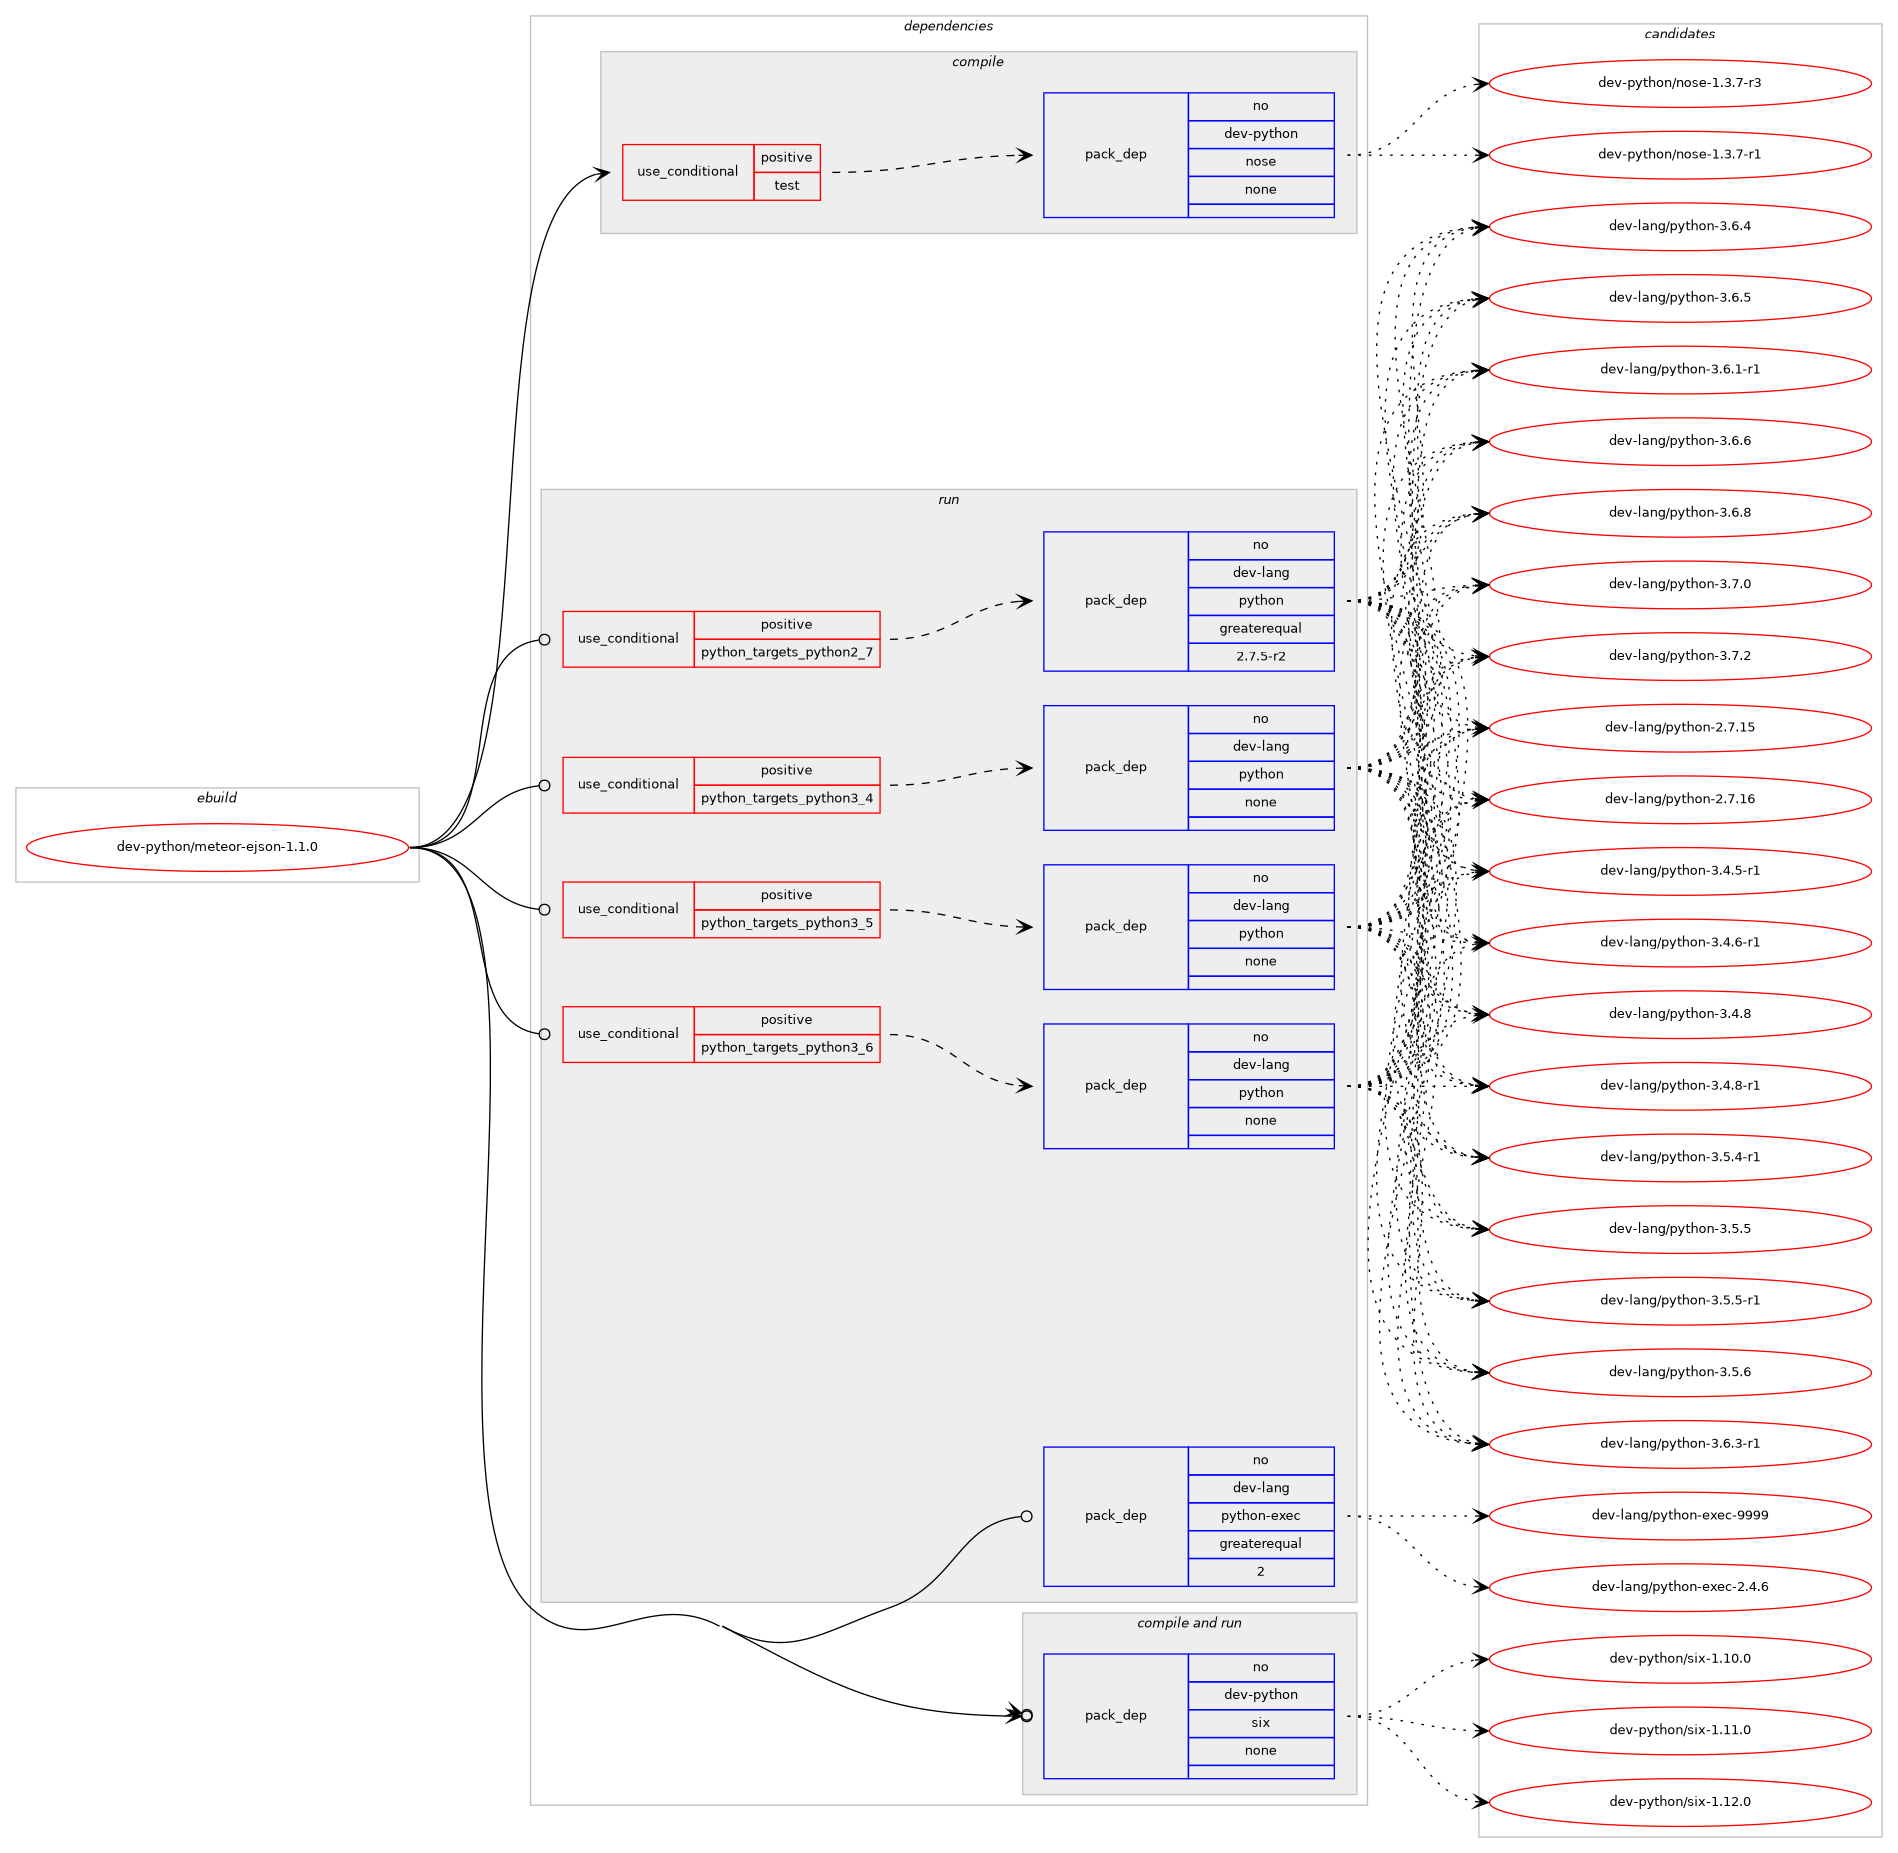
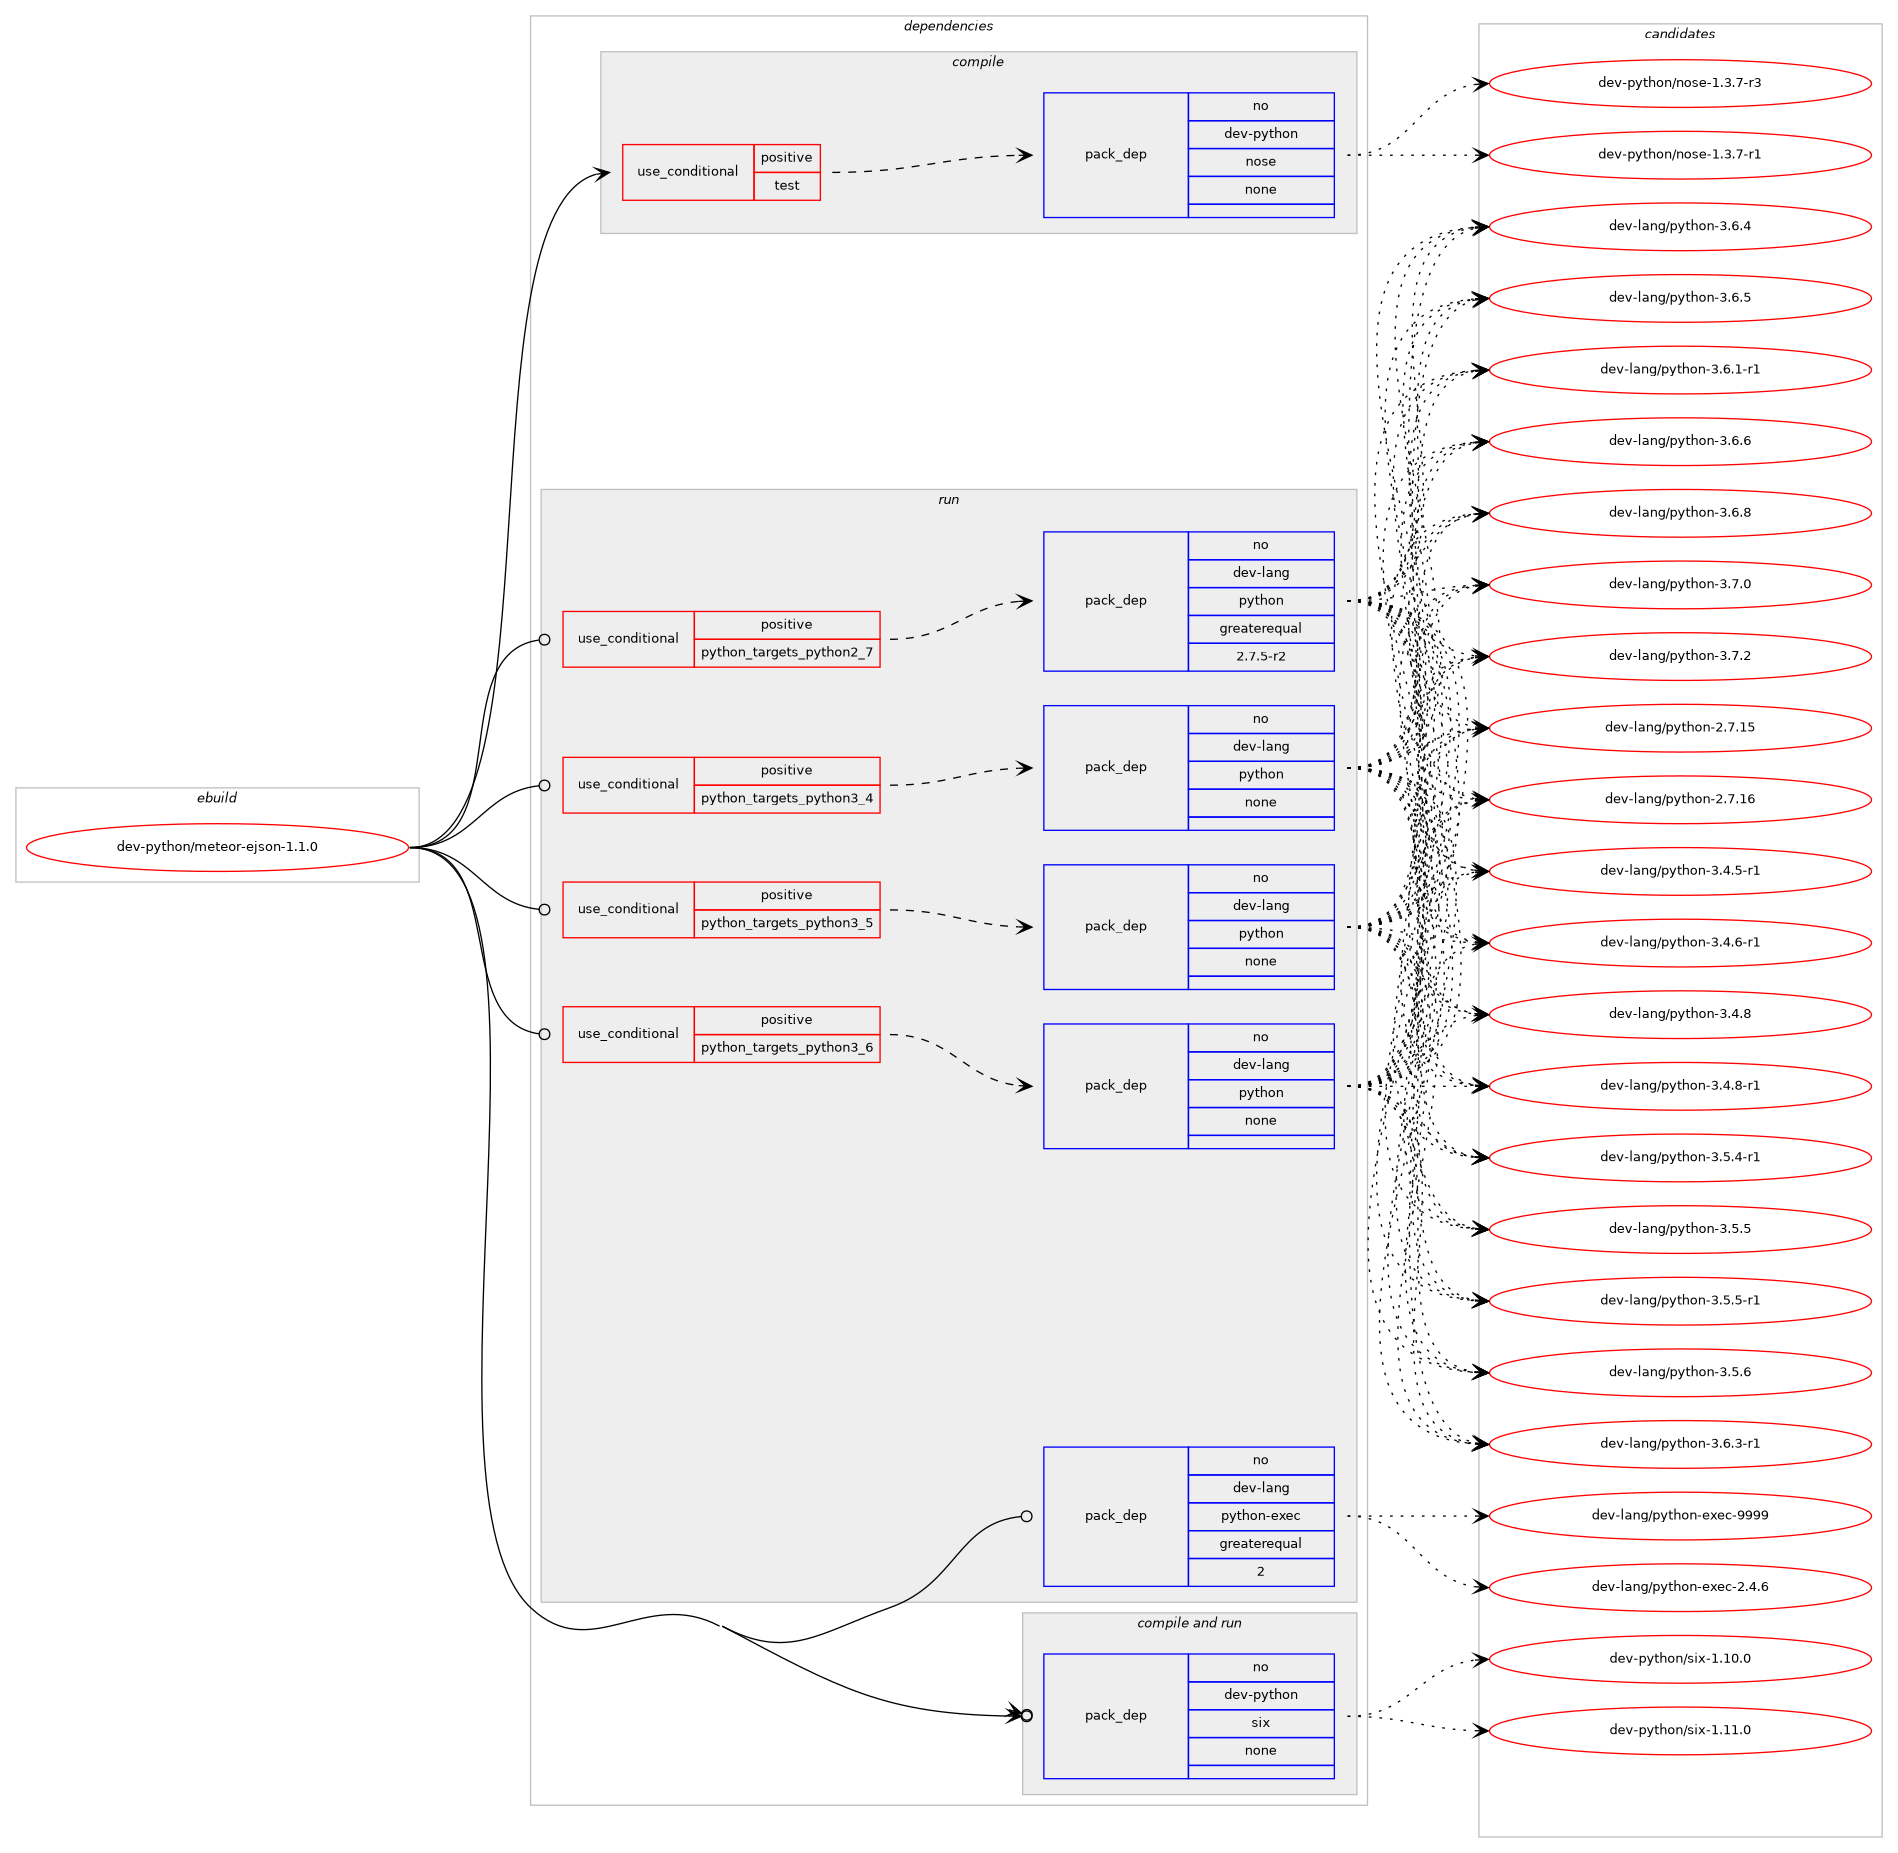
  digraph {
    compound=true
    concentrate=true
    fontname=Helvetica
    fontsize=10
    newrank=true
    rankdir=LR
    ranksep=1.5
    node [color=red fontname=Helvetica fontsize=10]
    edge [arrowhead=vee headport=w style=dotted tailport=e weight=100]
    n1 [label="dev-python/meteor-ejson-1.1.0" width=4]
    n2 [color=blue label=<<TABLE BORDER="0" CELLBORDER="1" CELLSPACING="0" CELLPADDING="4" WIDTH="220"><TR><TD ROWSPAN="6" CELLPADDING="30">pack_dep</TD></TR><TR><TD WIDTH="110">no</TD></TR><TR><TD>dev-python</TD></TR><TR><TD>nose</TD></TR><TR><TD>none</TD></TR><TR><TD></TD></TR></TABLE>> shape=none]
    n3 [label=<<TABLE BORDER="0" CELLBORDER="1" CELLSPACING="0" CELLPADDING="4"><TR><TD ROWSPAN="3" CELLPADDING="10">use_conditional</TD></TR><TR><TD>positive</TD></TR><TR><TD>test</TD></TR></TABLE>> shape=none]
    n4 [color=blue label=<<TABLE BORDER="0" CELLBORDER="1" CELLSPACING="0" CELLPADDING="4" WIDTH="220"><TR><TD ROWSPAN="6" CELLPADDING="30">pack_dep</TD></TR><TR><TD WIDTH="110">no</TD></TR><TR><TD>dev-python</TD></TR><TR><TD>six</TD></TR><TR><TD>none</TD></TR><TR><TD></TD></TR></TABLE>> shape=none]
    n5 [color=blue label=<<TABLE BORDER="0" CELLBORDER="1" CELLSPACING="0" CELLPADDING="4" WIDTH="220"><TR><TD ROWSPAN="6" CELLPADDING="30">pack_dep</TD></TR><TR><TD WIDTH="110">no</TD></TR><TR><TD>dev-lang</TD></TR><TR><TD>python</TD></TR><TR><TD>greaterequal</TD></TR><TR><TD>2.7.5-r2</TD></TR></TABLE>> shape=none]
    n6 [label=<<TABLE BORDER="0" CELLBORDER="1" CELLSPACING="0" CELLPADDING="4"><TR><TD ROWSPAN="3" CELLPADDING="10">use_conditional</TD></TR><TR><TD>positive</TD></TR><TR><TD>python_targets_python2_7</TD></TR></TABLE>> shape=none]
    n7 [color=blue label=<<TABLE BORDER="0" CELLBORDER="1" CELLSPACING="0" CELLPADDING="4" WIDTH="220"><TR><TD ROWSPAN="6" CELLPADDING="30">pack_dep</TD></TR><TR><TD WIDTH="110">no</TD></TR><TR><TD>dev-lang</TD></TR><TR><TD>python</TD></TR><TR><TD>none</TD></TR><TR><TD></TD></TR></TABLE>> shape=none]
    n8 [label=<<TABLE BORDER="0" CELLBORDER="1" CELLSPACING="0" CELLPADDING="4"><TR><TD ROWSPAN="3" CELLPADDING="10">use_conditional</TD></TR><TR><TD>positive</TD></TR><TR><TD>python_targets_python3_4</TD></TR></TABLE>> shape=none]
    n9 [color=blue label=<<TABLE BORDER="0" CELLBORDER="1" CELLSPACING="0" CELLPADDING="4" WIDTH="220"><TR><TD ROWSPAN="6" CELLPADDING="30">pack_dep</TD></TR><TR><TD WIDTH="110">no</TD></TR><TR><TD>dev-lang</TD></TR><TR><TD>python</TD></TR><TR><TD>none</TD></TR><TR><TD></TD></TR></TABLE>> shape=none]
    n10 [label=<<TABLE BORDER="0" CELLBORDER="1" CELLSPACING="0" CELLPADDING="4"><TR><TD ROWSPAN="3" CELLPADDING="10">use_conditional</TD></TR><TR><TD>positive</TD></TR><TR><TD>python_targets_python3_5</TD></TR></TABLE>> shape=none]
    n11 [color=blue label=<<TABLE BORDER="0" CELLBORDER="1" CELLSPACING="0" CELLPADDING="4" WIDTH="220"><TR><TD ROWSPAN="6" CELLPADDING="30">pack_dep</TD></TR><TR><TD WIDTH="110">no</TD></TR><TR><TD>dev-lang</TD></TR><TR><TD>python</TD></TR><TR><TD>none</TD></TR><TR><TD></TD></TR></TABLE>> shape=none]
    n12 [label=<<TABLE BORDER="0" CELLBORDER="1" CELLSPACING="0" CELLPADDING="4"><TR><TD ROWSPAN="3" CELLPADDING="10">use_conditional</TD></TR><TR><TD>positive</TD></TR><TR><TD>python_targets_python3_6</TD></TR></TABLE>> shape=none]
    n13 [color=blue label=<<TABLE BORDER="0" CELLBORDER="1" CELLSPACING="0" CELLPADDING="4" WIDTH="220"><TR><TD ROWSPAN="6" CELLPADDING="30">pack_dep</TD></TR><TR><TD WIDTH="110">no</TD></TR><TR><TD>dev-lang</TD></TR><TR><TD>python-exec</TD></TR><TR><TD>greaterequal</TD></TR><TR><TD>2</TD></TR></TABLE>> shape=none]
    n14 [label="dev-python/nose-1.3.7-r1" width=4]
    n15 [label="dev-python/nose-1.3.7-r3" width=4]
    n16 [label="dev-python/six-1.10.0" width=4]
    n17 [label="dev-python/six-1.11.0" width=4]
-   n18 [label="dev-python/six-1.12.0" width=4]
    n19 [label="dev-lang/python-2.7.15" width=4]
    n20 [label="dev-lang/python-2.7.16" width=4]
    n21 [label="dev-lang/python-3.4.5-r1" width=4]
    n22 [label="dev-lang/python-3.4.6-r1" width=4]
    n23 [label="dev-lang/python-3.4.8" width=4]
    n24 [label="dev-lang/python-3.4.8-r1" width=4]
    n25 [label="dev-lang/python-3.5.4-r1" width=4]
    n26 [label="dev-lang/python-3.5.5" width=4]
    n27 [label="dev-lang/python-3.5.5-r1" width=4]
    n28 [label="dev-lang/python-3.5.6" width=4]
    n29 [label="dev-lang/python-3.6.3-r1" width=4]
    n30 [label="dev-lang/python-3.6.4" width=4]
    n31 [label="dev-lang/python-3.6.5" width=4]
    n32 [label="dev-lang/python-3.6.1-r1" width=4]
    n33 [label="dev-lang/python-3.6.6" width=4]
    n34 [label="dev-lang/python-3.6.8" width=4]
    n35 [label="dev-lang/python-3.7.0" width=4]
    n36 [label="dev-lang/python-3.7.2" width=4]
    n37 [label="dev-lang/python-exec-2.4.6" width=4]
    n38 [label="dev-lang/python-exec-9999" width=4]
    subgraph cluster_1 {
      color=gray
      label=<<i>ebuild</i>>
      rank=same
      n1
    }
    subgraph cluster_2 {
      color=gray
      label=<<i>dependencies</i>>
      subgraph cluster_3 {
        color=gray
        fillcolor="#eeeeee"
        label=<<i>compile</i>>
        style=filled
        subgraph sub_4 {
          color=gray
          fillcolor="#eeeeee"
          label=<<i>compile</i>>
          style=filled
          n3
          subgraph sub_5 {
            color=gray
            fillcolor="#eeeeee"
            label=<<i>compile</i>>
            style=filled
            n2
          }
        }
      }
      subgraph cluster_6 {
        color=gray
        fillcolor="#eeeeee"
        label=<<i>compile and run</i>>
        style=filled
        subgraph sub_7 {
          color=gray
          fillcolor="#eeeeee"
          label=<<i>compile and run</i>>
          style=filled
          n4
        }
      }
      subgraph cluster_8 {
        color=gray
        fillcolor="#eeeeee"
        label=<<i>run</i>>
        style=filled
        subgraph sub_9 {
          color=gray
          fillcolor="#eeeeee"
          label=<<i>run</i>>
          style=filled
          n6
          subgraph sub_10 {
            color=gray
            fillcolor="#eeeeee"
            label=<<i>run</i>>
            style=filled
            n5
          }
        }
        subgraph sub_11 {
          color=gray
          fillcolor="#eeeeee"
          label=<<i>run</i>>
          style=filled
          n8
          subgraph sub_12 {
            color=gray
            fillcolor="#eeeeee"
            label=<<i>run</i>>
            style=filled
            n7
          }
        }
        subgraph sub_13 {
          color=gray
          fillcolor="#eeeeee"
          label=<<i>run</i>>
          style=filled
          n10
          subgraph sub_14 {
            color=gray
            fillcolor="#eeeeee"
            label=<<i>run</i>>
            style=filled
            n9
          }
        }
        subgraph sub_15 {
          color=gray
          fillcolor="#eeeeee"
          label=<<i>run</i>>
          style=filled
          n12
          subgraph sub_16 {
            color=gray
            fillcolor="#eeeeee"
            label=<<i>run</i>>
            style=filled
            n11
          }
        }
        subgraph sub_17 {
          color=gray
          fillcolor="#eeeeee"
          label=<<i>run</i>>
          style=filled
          n13
        }
      }
    }
    subgraph cluster_18 {
      color=gray
      label=<<i>candidates</i>>
      rank=same
      subgraph sub_19 {
        color=black
        label=<<i>candidates</i>>
        nodesep=1
        rank=same
        n14
        n15
      }
      subgraph sub_20 {
        color=black
        label=<<i>candidates</i>>
        nodesep=1
        rank=same
        n16
        n17
-       n18
      }
      subgraph sub_21 {
        color=black
        label=<<i>candidates</i>>
        nodesep=1
        rank=same
        n19
        n20
        n21
        n22
        n23
        n24
        n25
        n26
        n27
        n28
        n29
        n30
        n31
        n32
        n33
        n34
        n35
        n36
      }
      subgraph sub_22 {
        color=black
        label=<<i>candidates</i>>
        nodesep=1
        rank=same
        n19
        n20
        n21
        n22
        n23
        n24
        n25
        n26
        n27
        n28
        n29
        n30
        n31
        n32
        n33
        n34
        n35
        n36
      }
      subgraph sub_23 {
        color=black
        label=<<i>candidates</i>>
        nodesep=1
        rank=same
        n19
        n20
        n21
        n22
        n23
        n24
        n25
        n26
        n27
        n28
        n29
        n30
        n31
        n32
        n33
        n34
        n35
        n36
      }
      subgraph sub_24 {
        color=black
        label=<<i>candidates</i>>
        nodesep=1
        rank=same
        n19
        n20
        n21
        n22
        n23
        n24
        n25
        n26
        n27
        n28
        n29
        n30
        n31
        n32
        n33
        n34
        n35
        n36
      }
      subgraph sub_25 {
        color=black
        label=<<i>candidates</i>>
        nodesep=1
        rank=same
        n37
        n38
      }
    }
    n1 -> n3 [style=solid weight=20]
    n1 -> n4 [arrowhead=odotvee style=solid weight=20]
    n1 -> n6 [arrowhead=odot style=solid weight=20]
    n1 -> n8 [arrowhead=odot style=solid weight=20]
    n1 -> n10 [arrowhead=odot style=solid weight=20]
    n1 -> n12 [arrowhead=odot style=solid weight=20]
    n1 -> n13 [arrowhead=odot style=solid weight=20]
    n2 -> n14
    n2 -> n15
    n3 -> n2 [style=dashed weight=20]
    n4 -> n16
    n4 -> n17
-   n4 -> n18
    n5 -> n19
    n5 -> n20
    n5 -> n21
    n5 -> n22
    n5 -> n23
    n5 -> n24
    n5 -> n25
    n5 -> n26
    n5 -> n27
    n5 -> n28
    n5 -> n29
    n5 -> n30
    n5 -> n31
    n5 -> n32
    n5 -> n33
    n5 -> n34
    n5 -> n35
    n5 -> n36
    n6 -> n5 [style=dashed weight=20]
    n7 -> n19
    n7 -> n20
    n7 -> n21
    n7 -> n22
    n7 -> n23
    n7 -> n24
    n7 -> n25
    n7 -> n26
    n7 -> n27
    n7 -> n28
    n7 -> n29
    n7 -> n30
    n7 -> n31
    n7 -> n32
    n7 -> n33
    n7 -> n34
    n7 -> n35
    n7 -> n36
    n8 -> n7 [style=dashed weight=20]
    n9 -> n19
    n9 -> n20
    n9 -> n21
    n9 -> n22
    n9 -> n23
    n9 -> n24
    n9 -> n25
    n9 -> n26
    n9 -> n27
    n9 -> n28
    n9 -> n29
    n9 -> n30
    n9 -> n31
    n9 -> n32
    n9 -> n33
    n9 -> n34
    n9 -> n35
    n9 -> n36
    n10 -> n9 [style=dashed weight=20]
    n11 -> n19
    n11 -> n20
    n11 -> n21
    n11 -> n22
    n11 -> n23
    n11 -> n24
    n11 -> n25
    n11 -> n26
    n11 -> n27
    n11 -> n28
    n11 -> n29
    n11 -> n30
    n11 -> n31
    n11 -> n32
    n11 -> n33
    n11 -> n34
    n11 -> n35
    n11 -> n36
    n12 -> n11 [style=dashed weight=20]
    n13 -> n37
    n13 -> n38
  }
